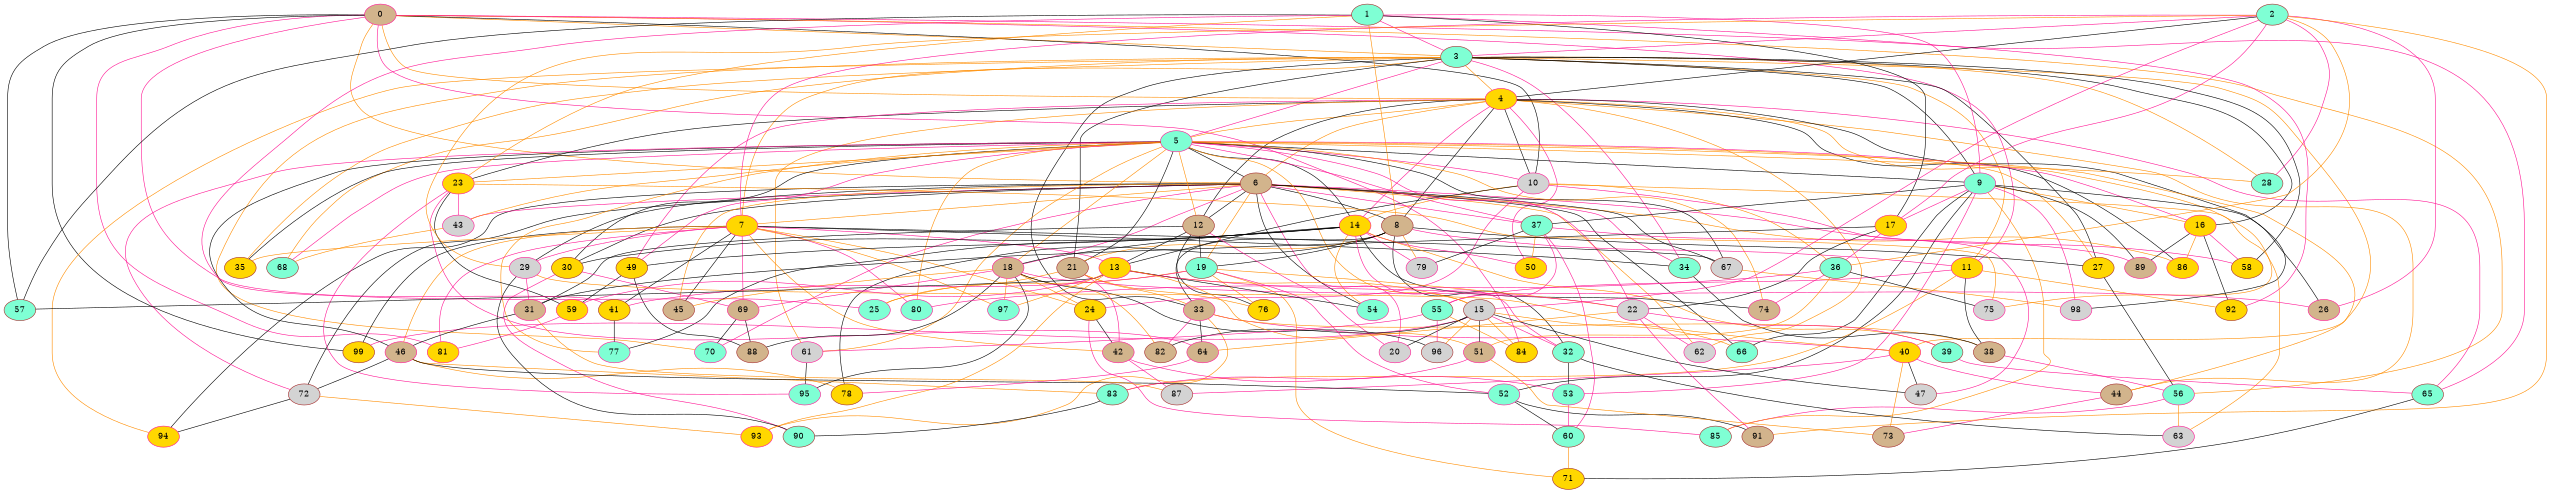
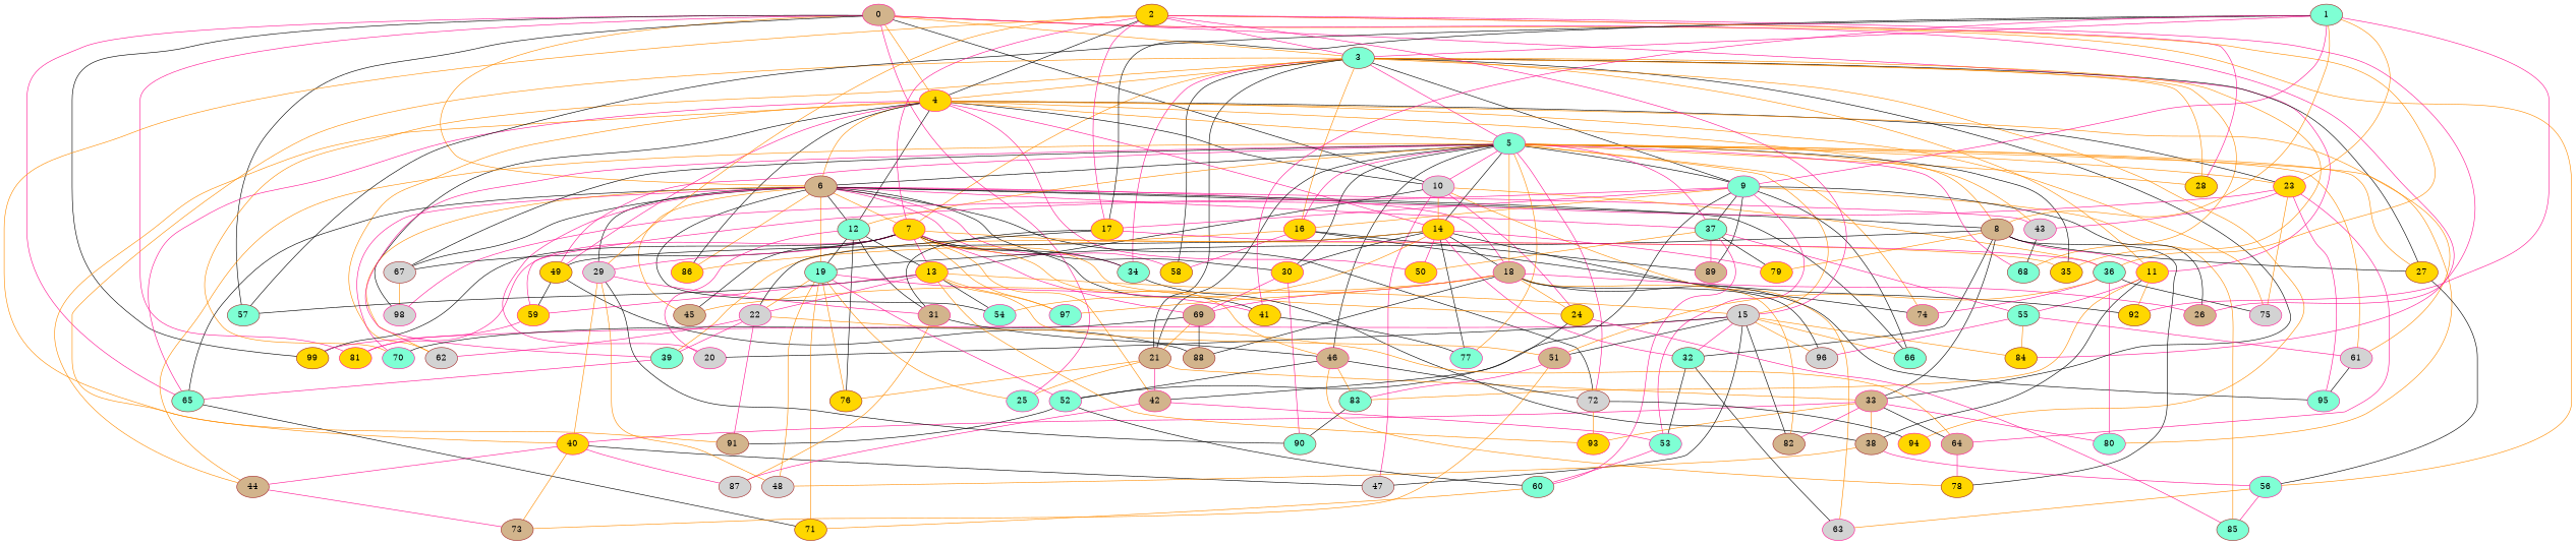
  strict graph {
    node [color=deeppink fillcolor=aquamarine style=filled]
    edge [color=darkorange is_available=True prob=1.0]
    0 [fillcolor=tan]
    3 [color=brown]
    4 [fillcolor=gold]
    6 [color=brown fillcolor=tan]
    10 [fillcolor=lightgrey]
    11 [fillcolor=gold]
    25
    56
    57 [color=brown]
    65 [color=brown]
    81 [fillcolor=gold]
    84 [color=brown fillcolor=gold]
    99 [color=brown fillcolor=gold]
    5
    9
    7 [fillcolor=gold]
-   28 [color=brown]
+   28 [color=brown fillcolor=gold]
    16 [fillcolor=gold]
    21 [color=brown fillcolor=tan]
    27 [color=brown fillcolor=gold]
    33 [fillcolor=tan]
    34 [color=brown]
    35 [color=brown fillcolor=gold]
    40 [fillcolor=gold]
    58 [color=brown fillcolor=gold]
    68 [color=brown]
    70
    94 [fillcolor=gold]
    8 [color=brown fillcolor=tan]
    23 [fillcolor=gold]
-   12 [color=brown fillcolor=tan]
+   12 [color=brown]
    14 [fillcolor=gold]
    44 [color=brown fillcolor=tan]
    49 [color=brown fillcolor=gold]
    50 [fillcolor=gold]
    61 [fillcolor=lightgrey]
-   62 [fillcolor=lightgrey]
+   62 [color=brown fillcolor=lightgrey]
    75 [fillcolor=lightgrey]
    86 [fillcolor=gold]
    98 [fillcolor=lightgrey]
    15 [color=brown fillcolor=lightgrey]
    18 [fillcolor=tan]
-   30 [color=brown fillcolor=gold]
+   30 [fillcolor=gold]
    37 [color=brown]
    39 [color=brown]
    43 [fillcolor=lightgrey]
    46 [fillcolor=tan]
    67 [color=brown fillcolor=lightgrey]
    72 [color=brown fillcolor=lightgrey]
    74 [fillcolor=tan]
    77
    80
    29 [fillcolor=lightgrey]
    19 [color=brown]
    20 [fillcolor=lightgrey]
    45 [color=brown fillcolor=tan]
    54
    66 [color=brown]
    36 [color=brown]
    13 [fillcolor=gold]
    24 [color=brown fillcolor=gold]
    47 [color=brown fillcolor=lightgrey]
    63 [fillcolor=lightgrey]
    92 [color=brown fillcolor=gold]
    38 [color=brown fillcolor=tan]
    55 [color=brown]
    83 [color=brown]
    85 [color=brown]
    71 [color=brown fillcolor=gold]
    1 [color=brown]
    17 [fillcolor=gold]
    41 [color=brown fillcolor=gold]
    32 [color=brown]
    78 [color=brown fillcolor=gold]
-   79 [fillcolor=lightgrey]
+   79 [fillcolor=gold]
    26 [fillcolor=tan]
    52
    53
    89 [fillcolor=tan]
    31 [fillcolor=tan]
    22 [fillcolor=lightgrey]
    59 [fillcolor=gold]
    95
    64 [fillcolor=tan]
-   2 [color=brown]
+   2 [color=brown fillcolor=gold]
    91 [color=brown fillcolor=tan]
    42 [fillcolor=tan]
    69 [fillcolor=tan]
    97
    51 [fillcolor=tan]
    82 [color=brown fillcolor=tan]
    96 [color=brown fillcolor=lightgrey]
+   48 [color=brown fillcolor=lightgrey]
    90 [color=brown]
    76 [color=brown fillcolor=gold]
    93 [fillcolor=gold]
    87 [color=brown fillcolor=lightgrey]
    73 [color=brown fillcolor=tan]
    88 [color=brown fillcolor=tan]
    60 [color=brown]
    0 -- 3 [prob=0.475073400638]
    0 -- 4 [prob=0.181852997563]
    0 -- 6 [prob=0.7821654334]
    0 -- 10 [color=black]
    0 -- 11 [color=deeppink prob=0.315090707277]
    0 -- 25 [color=deeppink prob=0.75143611204]
    0 -- 56 [prob=0.703709794287]
    0 -- 57 [color=black]
    0 -- 65 [color=deeppink prob=0.698252778979]
    0 -- 81 [color=deeppink prob=0.576209748856]
    0 -- 84 [color=deeppink prob=0.682920127109]
    0 -- 99 [color=black prob=0.756881687005]
    3 -- 4 [prob=0.117044989506]
    3 -- 11
    3 -- 5 [color=deeppink prob=0.727869879684]
    3 -- 9 [color=black prob=0.602543165385]
    3 -- 7 [prob=0.208318940779]
    3 -- 28 [prob=0.0358229663815]
-   3 -- 16 [color=black prob=0.403549246814]
+   3 -- 16 [prob=0.403549246814]
    3 -- 21 [color=black prob=0.699756531534]
    3 -- 27 [color=black prob=0.280221459285]
    3 -- 33 [color=black prob=0.767337615464]
    3 -- 34 [color=deeppink prob=0.97317050582]
    3 -- 35 [prob=0.423887520143]
    3 -- 40 [prob=0.415751188916]
    3 -- 58 [color=black prob=0.691905171438]
    3 -- 68 [prob=0.171817129142]
    3 -- 70 [prob=0.835903348446]
    3 -- 94 [prob=0.153129540255]
    4 -- 6 [prob=0.469581996649]
    4 -- 10 [color=black prob=0.334528872948]
    4 -- 65 [color=deeppink prob=0.0195383569006]
    4 -- 5 [prob=0.532254715368]
-   4 -- 8 [color=black prob=0.531244598517]
+   4 -- 8 [prob=0.531244598517]
    4 -- 23 [color=black prob=0.6093922381]
    4 -- 12 [color=black]
    4 -- 14 [color=deeppink prob=0.224422773787]
    4 -- 44 [prob=0.260716446006]
    4 -- 49 [color=deeppink prob=0.921299714801]
    4 -- 50 [color=deeppink prob=0.0180426945412]
    4 -- 61 [prob=0.150222588069]
    4 -- 62 [prob=0.56278721218]
    4 -- 75 [prob=0.992597898193]
    4 -- 86 [color=black prob=0.772670306707]
    4 -- 98 [color=black prob=0.300900884025]
    6 -- 7
    6 -- 34 [color=deeppink prob=0.856722849789]
    6 -- 58 [color=deeppink prob=0.157251721923]
    6 -- 70 [color=deeppink prob=0.741315777113]
-   6 -- 94 [color=black]
+   6 -- 65 [color=black]
    6 -- 8 [color=black prob=0.0220186172752]
    6 -- 12 [color=black prob=0.393496316416]
    6 -- 62
    6 -- 86 [prob=0.92070111675]
    6 -- 18 [color=deeppink prob=0.382847963444]
    6 -- 30 [color=black prob=0.592781186161]
    6 -- 37 [color=deeppink]
    6 -- 43 [color=deeppink prob=0.942158043805]
    6 -- 67 [color=black prob=0.253169594074]
    6 -- 72 [color=black]
    6 -- 29 [color=black prob=0.415772169638]
    6 -- 19 [prob=0.977358194127]
    6 -- 20 [color=deeppink prob=0.735709352319]
    6 -- 45 [prob=0.828829937019]
    6 -- 54 [color=black]
    6 -- 66 [color=black prob=0.984895238185]
    10 -- 14
    10 -- 36 [prob=0.290898476806]
    10 -- 13 [color=black prob=0.378010800084]
    10 -- 24 [color=deeppink prob=0.791496243998]
    10 -- 47 [color=deeppink prob=0.213755192719]
    10 -- 63 [prob=0.0811267765065]
    11 -- 92 [prob=0.963844718352]
    11 -- 38 [color=black prob=0.0631621250775]
    11 -- 55 [color=deeppink prob=0.137485572356]
    11 -- 83 [prob=0.875678586336]
    56 -- 63 [prob=0.792699171547]
    56 -- 85 [color=deeppink prob=0.671213341262]
    65 -- 71 [color=black]
    5 -- 6 [color=black prob=0.348874306232]
    5 -- 10 [color=deeppink]
    5 -- 9 [color=black prob=0.24172579751]
    5 -- 28 [prob=0.343964433047]
    5 -- 16 [color=deeppink prob=0.717836279098]
    5 -- 21 [color=black prob=0.0446720741858]
    5 -- 27 [prob=0.0202927300196]
    5 -- 35 [color=black prob=0.0486622239836]
    5 -- 68 [color=deeppink prob=0.0836898688891]
    5 -- 23 [prob=0.0894415282195]
    5 -- 12
    5 -- 14 [color=black prob=0.363650464132]
    5 -- 44 [prob=0.351363541077]
    5 -- 49 [color=deeppink prob=0.0903763797633]
    5 -- 61 [prob=0.965887625391]
    5 -- 15
    5 -- 18 [prob=0.439111918845]
    5 -- 30 [color=black prob=0.76032531164]
    5 -- 37 [color=deeppink]
-   5 -- 22 [color=deeppink]
+   5 -- 39 [color=deeppink]
    5 -- 43 [prob=0.944778410287]
    5 -- 46 [color=black prob=0.0429990906672]
    5 -- 67 [color=black prob=0.120398508503]
    5 -- 72 [color=deeppink]
    5 -- 74 [prob=0.629836102783]
    5 -- 77
    5 -- 80 [prob=0.00671232940521]
    9 -- 16 [prob=0.164841218013]
    9 -- 98 [color=deeppink prob=0.901240541045]
    9 -- 37 [color=black]
    9 -- 66 [color=black prob=0.448570041823]
    9 -- 85 [prob=0.511458694993]
    9 -- 17 [color=deeppink prob=0.158181690233]
    9 -- 26 [color=black]
    9 -- 52 [color=black]
    9 -- 53 [color=deeppink]
    9 -- 89 [color=black prob=0.85773733043]
    7 -- 81 [color=deeppink prob=0.693820063398]
    7 -- 99 [color=black prob=0.946440743746]
    7 -- 34 [color=black prob=0.586250088542]
    7 -- 35 [prob=0.504590318123]
    7 -- 46 [prob=0.298443280402]
    7 -- 67 [color=black prob=0.688396976581]
-   7 -- 80 [color=deeppink prob=0.598876058274]
+   33 -- 80 [color=deeppink prob=0.598876058274]
    7 -- 29 [color=deeppink prob=0.667030338952]
    7 -- 45 [color=black prob=0.834703418947]
    7 -- 13 [color=deeppink prob=0.996041068138]
    7 -- 24 [prob=0.458417734208]
    7 -- 41 [color=black prob=0.862310259415]
    7 -- 42
    7 -- 69 [color=deeppink prob=0.358084894365]
    7 -- 97 [prob=0.938846191188]
    16 -- 58 [color=deeppink prob=0.9358562038]
    16 -- 86 [prob=0.0630182134716]
    16 -- 92 [color=black prob=0.10762134326]
    16 -- 89 [color=black prob=0.676257494137]
    21 -- 25 [prob=0.138833805368]
    21 -- 33 [prob=0.827781953211]
    21 -- 42 [color=deeppink prob=0.454540085658]
    21 -- 76 [prob=0.999604798609]
    27 -- 56 [color=black prob=0.33932175338]
    33 -- 40 [color=deeppink]
    33 -- 38 [prob=0.358964041649]
    33 -- 64 [color=black]
    33 -- 82 [color=deeppink]
    33 -- 93
    34 -- 38 [color=black prob=0.847630760518]
    40 -- 44 [color=deeppink prob=0.685408613507]
    40 -- 47 [color=black prob=0.357467580609]
    40 -- 87 [color=deeppink prob=0.122696786148]
    40 -- 73 [prob=0.363480913537]
    8 -- 11 [color=deeppink prob=0.0754743179921]
-   8 -- 21 [prob=0.614337206709]
+   69 -- 21 [prob=0.614337206709]
    8 -- 27 [color=black prob=0.535161983967]
    8 -- 33 [color=black prob=0.0518015469856]
    8 -- 19 [color=black prob=0.743704605327]
    8 -- 32 [color=black]
    8 -- 78 [color=black prob=0.993302465876]
    8 -- 79 [prob=0.0858759188981]
    23 -- 75 [prob=0.511954447803]
    23 -- 43 [color=deeppink prob=0.781418096875]
-   23 -- 59 [color=black]
+   23 -- 59 [color=deeppink]
    23 -- 95 [color=deeppink prob=0.298065358803]
    23 -- 64 [color=deeppink prob=0.224877465948]
    12 -- 19 [color=black prob=0.61457546139]
    12 -- 20 [color=deeppink prob=0.873903220914]
    12 -- 13 [color=black]
    12 -- 31 [color=black prob=0.633428240074]
    12 -- 76 [color=black]
    14 -- 49 [color=black]
    14 -- 50 [color=deeppink prob=0.696595502383]
    14 -- 18 [color=black prob=0.597443347821]
    14 -- 30 [color=black prob=0.468186426736]
    14 -- 39 [prob=0.85601667787]
    14 -- 74 [color=black prob=0.120424602997]
    14 -- 77 [color=black prob=0.169524639642]
    14 -- 54 [prob=0.058487316113]
    14 -- 32 [color=deeppink prob=0.700262873005]
    14 -- 79 [color=deeppink prob=0.473017525847]
    44 -- 73 [color=deeppink prob=0.171678371055]
    49 -- 59 [color=black prob=0.0327926114348]
    49 -- 88 [color=black prob=0.421414127284]
    61 -- 95 [color=black prob=0.682693794437]
    15 -- 84 [prob=0.900035517539]
    15 -- 99 [color=deeppink]
    15 -- 20 [color=black prob=0.260454245078]
    15 -- 66
    15 -- 47 [color=black prob=0.469121377474]
    15 -- 32 [color=deeppink prob=0.447301565981]
    15 -- 51 [color=black prob=0.481249639319]
    15 -- 82 [color=black prob=0.165964050938]
    15 -- 96 [prob=0.782942121147]
    18 -- 45 [prob=0.383512983323]
    18 -- 24 [prob=0.793984273987]
    18 -- 26 [color=deeppink prob=0.042456362538]
    18 -- 95 [color=black]
    18 -- 69 [color=deeppink]
    18 -- 97 [prob=0.0230075954665]
    18 -- 82 [prob=0.621542212939]
    18 -- 96 [color=black prob=0.326968157115]
    18 -- 88 [color=black prob=0.952722874211]
    30 -- 69 [color=deeppink prob=0.2238491971]
    30 -- 90 [color=deeppink prob=0.570946277208]
    37 -- 50
    37 -- 55 [color=deeppink prob=0.391919656979]
    37 -- 79 [color=black]
    37 -- 89 [color=deeppink prob=0.783241748864]
    37 -- 60 [color=deeppink]
    39 -- 65 [color=deeppink prob=0.318347654512]
-   43 -- 68 [prob=0.85598601051]
+   43 -- 68 [color=black prob=0.85598601051]
    46 -- 72 [color=black prob=0.97552134148]
    46 -- 83 [prob=0.192015748788]
    46 -- 78 [prob=0.759221812565]
    46 -- 52 [color=black prob=0.716176459112]
    67 -- 98 [prob=0.332202178019]
    72 -- 94 [color=black prob=0.719996317198]
    72 -- 93
    29 -- 40 [prob=0.461452631893]
    29 -- 31 [color=deeppink prob=0.450596301147]
+   29 -- 48 [prob=0.545763656531]
    29 -- 90 [color=black]
    19 -- 25
    19 -- 71 [prob=0.389188422812]
    19 -- 41 [color=deeppink prob=0.295214319958]
    19 -- 52 [color=deeppink prob=0.778183012915]
    19 -- 22 [prob=0.902180895263]
+   19 -- 48 [prob=0.0440854715903]
    19 -- 76 [prob=0.353222306103]
    36 -- 75 [color=black prob=0.0392990592617]
    36 -- 74 [color=deeppink]
    36 -- 80 [color=deeppink prob=0.840419574912]
    36 -- 51 [prob=0.402387945798]
    13 -- 57 [color=black prob=0.5075918721]
    13 -- 15 [prob=0.325823473604]
    13 -- 54 [color=black prob=0.192731846403]
    13 -- 22 [color=deeppink prob=0.596460416553]
    13 -- 59 [color=deeppink]
    13 -- 97
    13 -- 51 [prob=0.114421946878]
    13 -- 93 [prob=0.986229781847]
    24 -- 85 [color=deeppink prob=0.778742898718]
    24 -- 42 [color=black prob=0.9646758553]
    38 -- 56 [color=deeppink prob=0.771786219851]
+   38 -- 48 [prob=0.148442399389]
    55 -- 84 [prob=0.541155189977]
    55 -- 61 [color=deeppink prob=0.168345794475]
    55 -- 96 [color=deeppink]
    83 -- 90 [color=black]
    1 -- 3 [color=deeppink prob=0.699946190166]
    1 -- 57 [color=black prob=0.985369699003]
    1 -- 9 [color=deeppink prob=0.20166957944]
    1 -- 8 [prob=0.609384772143]
    1 -- 23 [prob=0.566576832427]
    1 -- 92 [color=deeppink prob=0.43326762728]
    1 -- 17 [color=black prob=0.680723396233]
    1 -- 41 [color=deeppink prob=0.253159517274]
    17 -- 36 [color=deeppink]
    17 -- 31 [color=black prob=0.539447239223]
    17 -- 22 [color=black prob=0.331337670344]
    41 -- 77 [color=black prob=0.676725373106]
    32 -- 63 [color=black prob=0.231791985425]
    32 -- 53 [color=black prob=0.336796173567]
    52 -- 91 [color=black prob=0.173443501097]
    52 -- 60 [color=black]
    53 -- 60 [color=deeppink prob=0.164578341885]
    31 -- 46 [color=black prob=0.649856164064]
    31 -- 87 [prob=0.225017608752]
    22 -- 62 [color=deeppink prob=0.895435726223]
    22 -- 39 [color=deeppink prob=0.444275557984]
    22 -- 64 [prob=0.806163487793]
    22 -- 91 [color=deeppink prob=0.811756846867]
    59 -- 81 [color=deeppink]
    64 -- 78 [color=deeppink prob=0.58192440879]
    2 -- 3 [color=deeppink prob=0.406850944274]
    2 -- 4 [color=black]
    2 -- 7 [color=deeppink]
    2 -- 28 [color=deeppink prob=0.972048243114]
    2 -- 15 [color=deeppink prob=0.980309402204]
    2 -- 29 [prob=0.947882257366]
    2 -- 36
    2 -- 17 [color=deeppink]
    2 -- 26 [color=deeppink prob=0.0199066225863]
    2 -- 91 [prob=0.356759480466]
    42 -- 53 [color=deeppink prob=0.0781499257586]
    42 -- 87 [color=deeppink prob=0.715574814316]
    69 -- 70 [color=black prob=0.35715326203]
    69 -- 88 [color=black prob=0.775328418282]
    51 -- 83 [color=deeppink prob=0.174760870166]
    51 -- 73 [prob=0.676984338842]
    60 -- 71 [prob=0.105729475876]
  }
